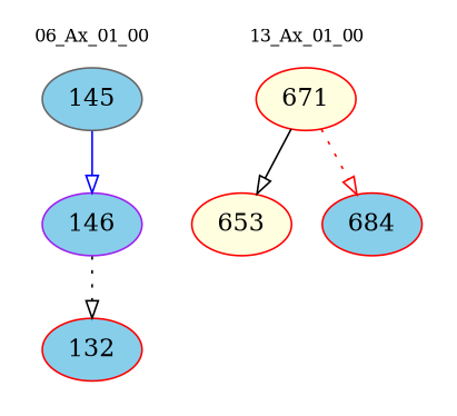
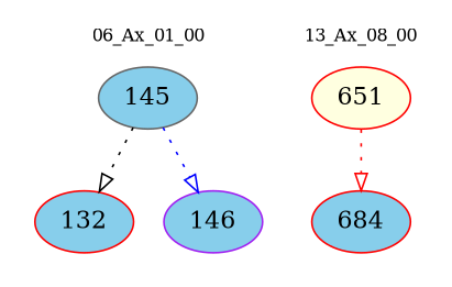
  digraph {
    node [color=red fillcolor=skyblue style=filled]
    edge [arrowhead=onormal color=black style=dotted]
    n1 [color=gray40 label=145]
    n2 [label=132]
    n3 [color=purple label=146]
-   n4 [fillcolor=lightyellow label=671]
-   n5 [fillcolor=lightyellow label=653]
+   n4 [fillcolor=lightyellow label=651]
    n6 [label=684]
    subgraph cluster_1 {
      color=white
      fontsize=10
      label="06_Ax_01_00"
      n1
      n2
      n3
    }
    subgraph cluster_2 {
      color=white
      fontsize=10
-     label="13_Ax_01_00"
+     label="13_Ax_08_00"
      n4
-     n5
      n6
    }
-   n3 -> n2
-   n1 -> n3 [color=blue style=solid]
-   n4 -> n5 [style=solid]
+   n1 -> n2
+   n1 -> n3 [color=blue]
    n4 -> n6 [color=red]
  }
